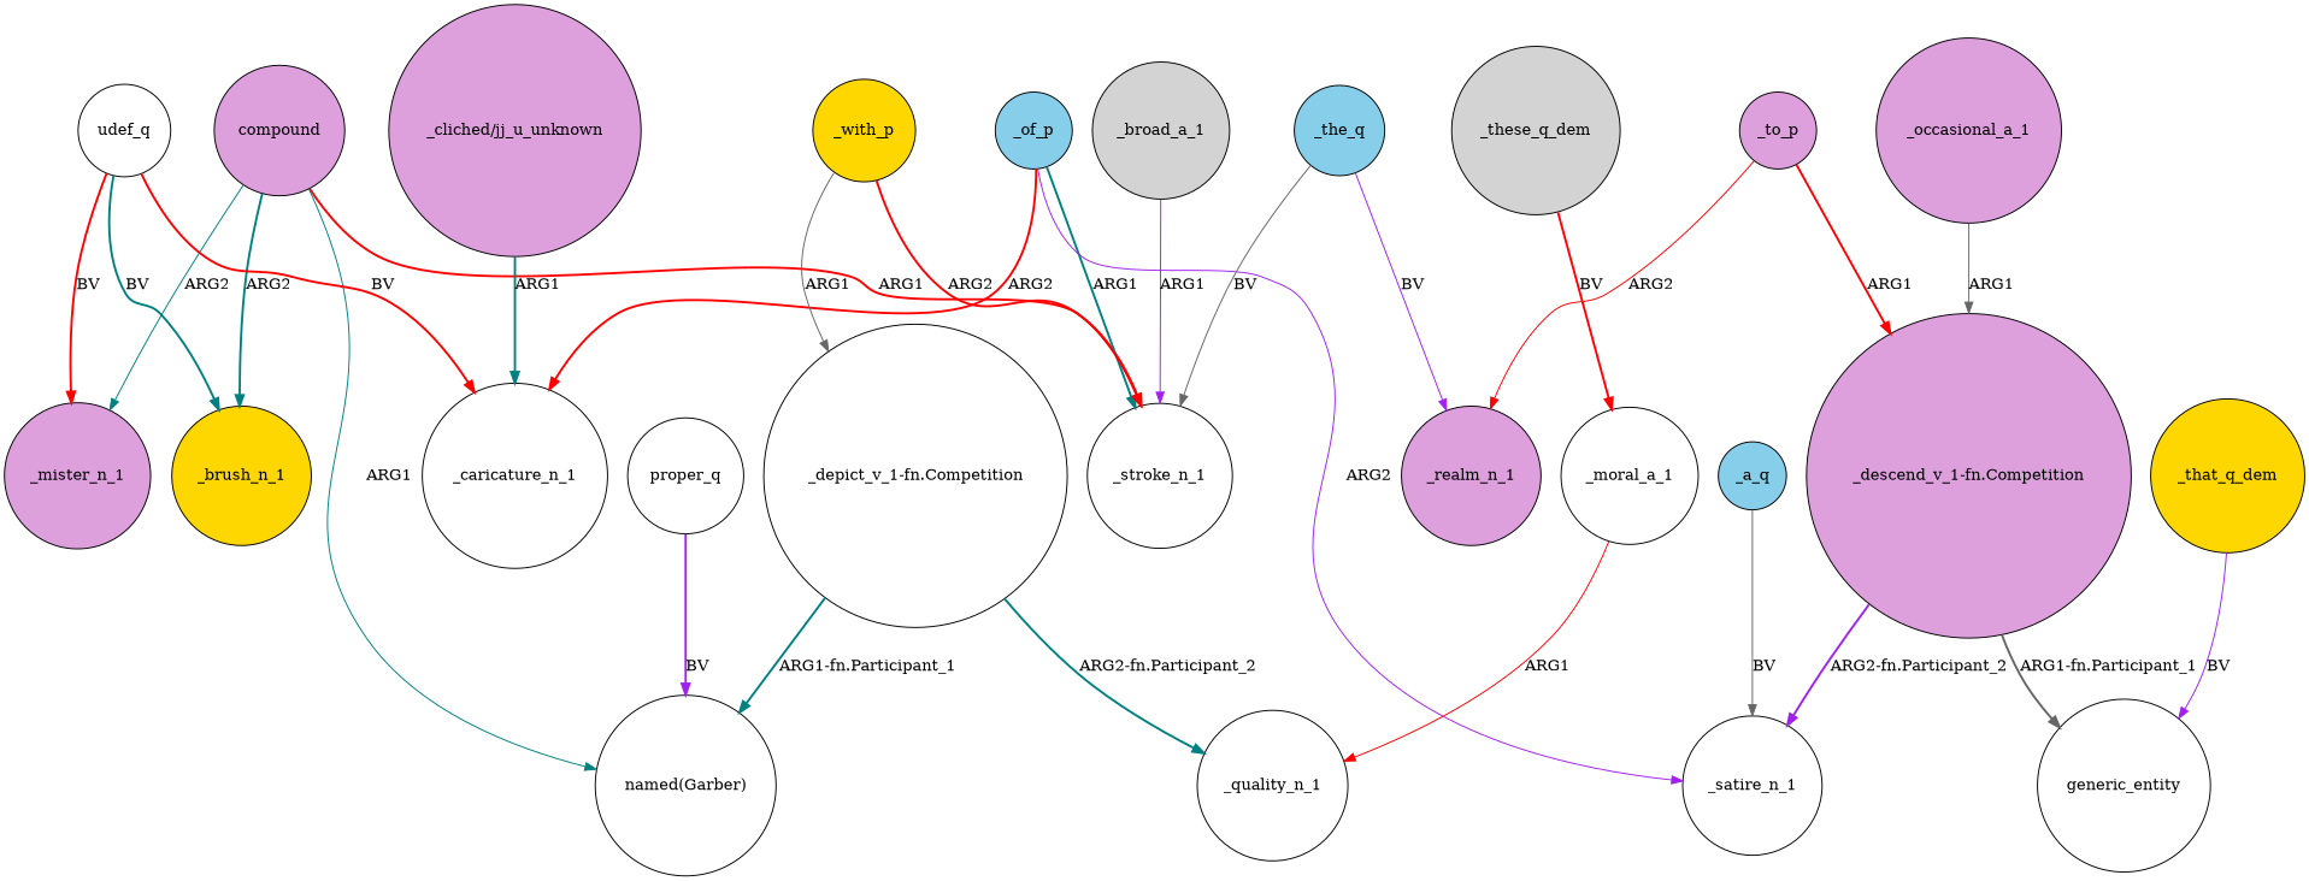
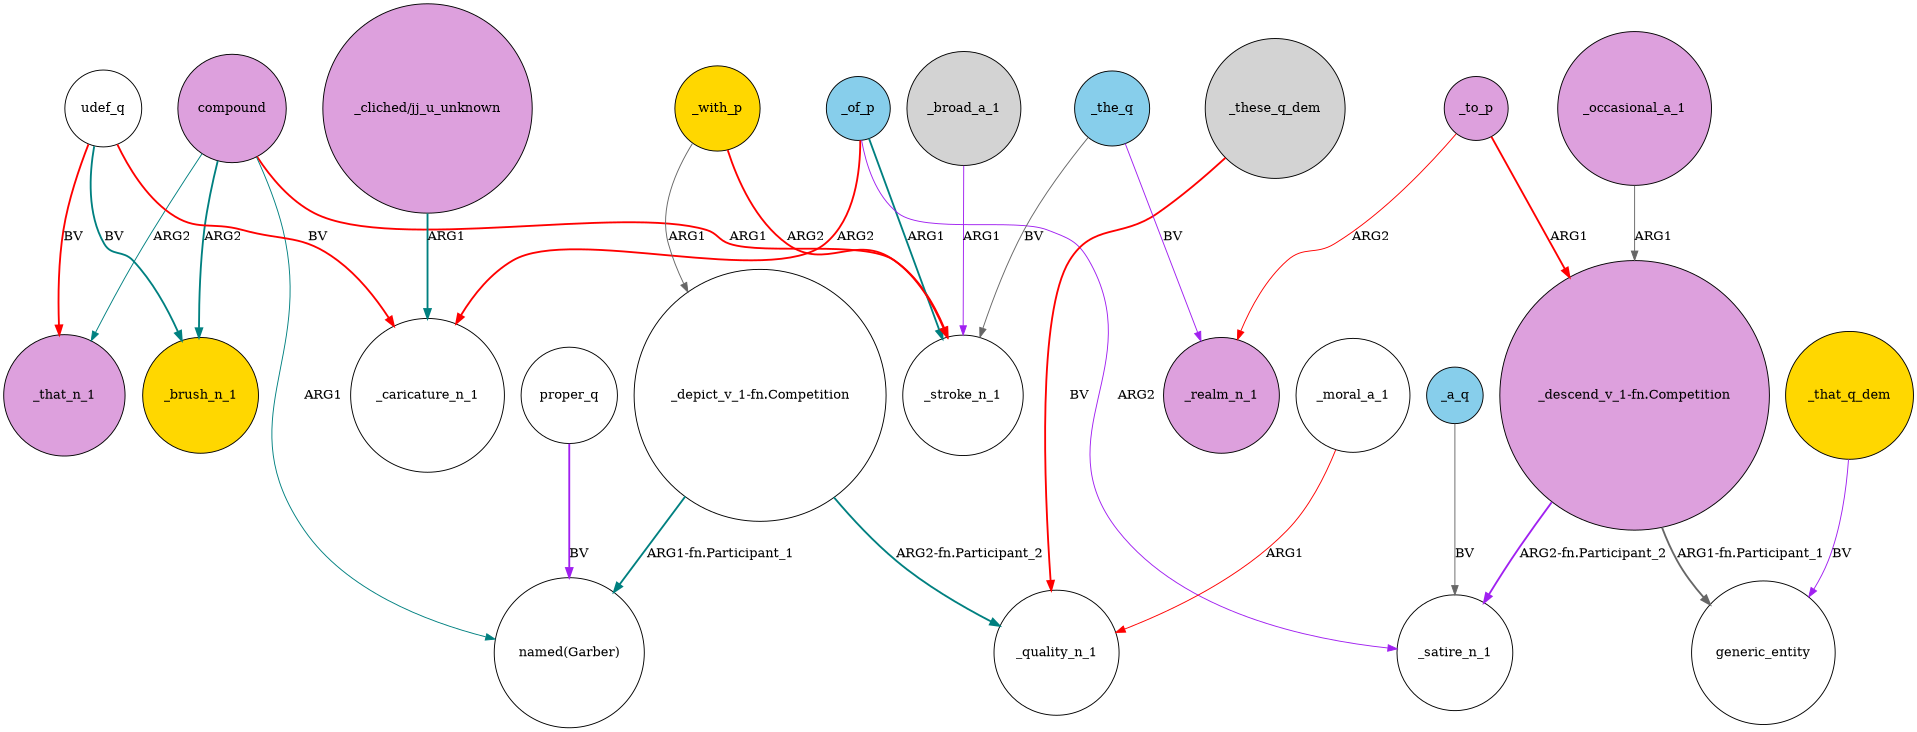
  digraph {
    fontname="DejaVu Serif"
    node [fillcolor=white fontname="DejaVu Serif" shape=circle style=filled]
    edge [color=red fontname="DejaVu Serif" style=bold]
    compound [fillcolor=plum]
-   _mister_n_1 [fillcolor=plum]
+   _mister_n_1 [fillcolor=plum label=_that_n_1]
    _stroke_n_1
    "named(Garber)"
    _brush_n_1 [fillcolor=gold]
    _of_p [fillcolor=skyblue]
    _caricature_n_1
    _satire_n_1
    _realm_n_1 [fillcolor=plum]
    _with_p [fillcolor=gold]
    "_depict_v_1-fn.Competition"
    _quality_n_1
    _to_p [fillcolor=plum]
    "_descend_v_1-fn.Competition" [fillcolor=plum]
    generic_entity
    _moral_a_1
    _these_q_dem [fillcolor=lightgrey]
    _broad_a_1 [fillcolor=lightgrey]
    udef_q
    _occasional_a_1 [fillcolor=plum]
    _the_q [fillcolor=skyblue]
    _that_q_dem [fillcolor=gold]
    proper_q
    "_cliched/jj_u_unknown" [fillcolor=plum]
    _a_q [fillcolor=skyblue]
    compound -> _mister_n_1 [color=teal label=ARG2 style=solid]
    compound -> _stroke_n_1 [label=ARG1]
    compound -> "named(Garber)" [color=teal label=ARG1 style=solid]
    compound -> _brush_n_1 [color=teal label=ARG2]
    _of_p -> _stroke_n_1 [color=teal label=ARG1]
    _of_p -> _caricature_n_1 [label=ARG2]
    _of_p -> _satire_n_1 [color=purple label=ARG2 style=solid]
    _with_p -> _stroke_n_1 [label=ARG2]
    _with_p -> "_depict_v_1-fn.Competition" [color=gray40 label=ARG1 style=solid]
    "_depict_v_1-fn.Competition" -> "named(Garber)" [color=teal label="ARG1-fn.Participant_1"]
    "_depict_v_1-fn.Competition" -> _quality_n_1 [color=teal label="ARG2-fn.Participant_2"]
    _to_p -> _realm_n_1 [label=ARG2 style=solid]
    _to_p -> "_descend_v_1-fn.Competition" [label=ARG1]
    "_descend_v_1-fn.Competition" -> _satire_n_1 [color=purple label="ARG2-fn.Participant_2"]
    "_descend_v_1-fn.Competition" -> generic_entity [color=gray40 label="ARG1-fn.Participant_1"]
    _moral_a_1 -> _quality_n_1 [label=ARG1 style=solid]
-   _these_q_dem -> _moral_a_1 [label=BV]
+   _these_q_dem -> _quality_n_1 [label=BV]
    _broad_a_1 -> _stroke_n_1 [color=purple label=ARG1 style=solid]
    udef_q -> _mister_n_1 [label=BV]
    udef_q -> _brush_n_1 [color=teal label=BV]
    udef_q -> _caricature_n_1 [label=BV]
    _occasional_a_1 -> "_descend_v_1-fn.Competition" [color=gray40 label=ARG1 style=solid]
    _the_q -> _stroke_n_1 [color=gray40 label=BV style=solid]
    _the_q -> _realm_n_1 [color=purple label=BV style=solid]
    _that_q_dem -> generic_entity [color=purple label=BV style=solid]
    proper_q -> "named(Garber)" [color=purple label=BV]
    "_cliched/jj_u_unknown" -> _caricature_n_1 [color=teal label=ARG1]
    _a_q -> _satire_n_1 [color=gray40 label=BV style=solid]
  }
